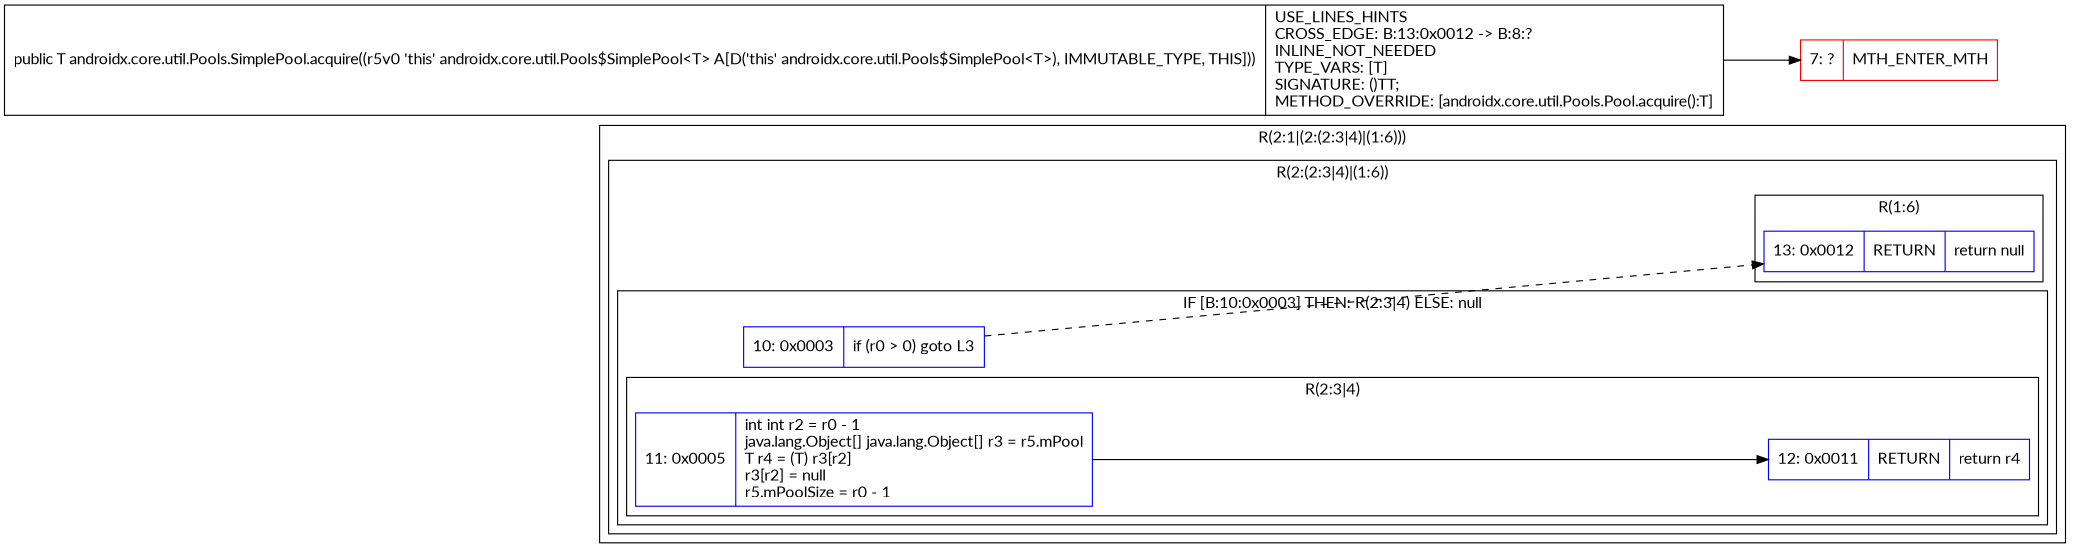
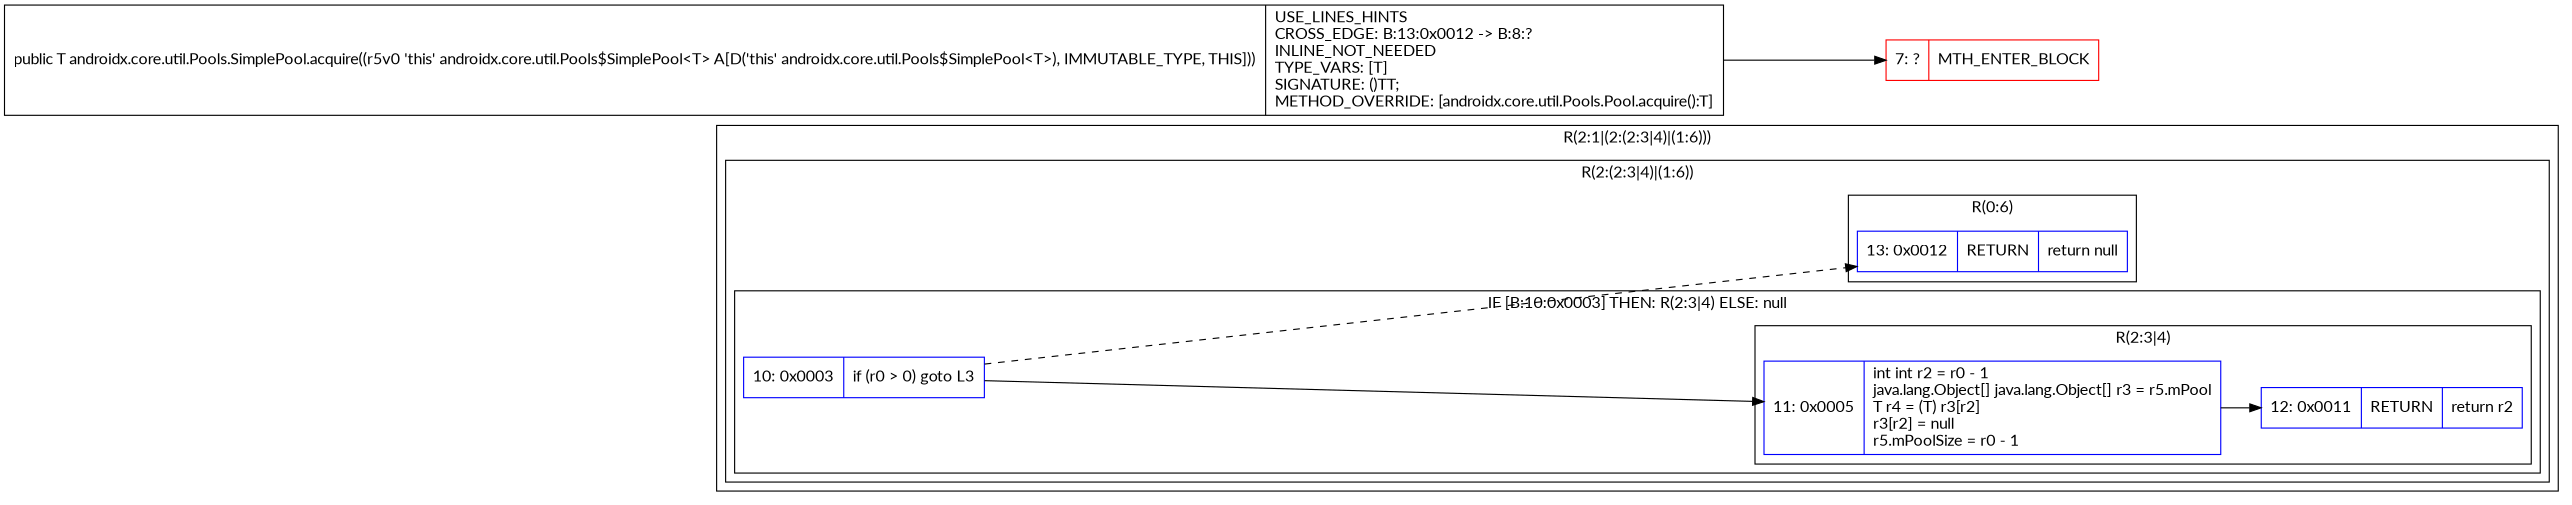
  digraph {
    fontname=Lato
    rankdir=LR
    node [color=blue fontname=Lato shape=record]
    edge [fontname=Lato]
    n1 [label="{11\:\ 0x0005|int int r2 = r0 \- 1\ljava.lang.Object[] java.lang.Object[] r3 = r5.mPool\lT r4 = (T) r3[r2]\lr3[r2] = null\lr5.mPoolSize = r0 \- 1\l}"]
-   n2 [label="{12\:\ 0x0011|RETURN\l|return r4\l}"]
+   n2 [label="{12\:\ 0x0011|RETURN\l|return r2\l}"]
    n3 [label="{10\:\ 0x0003|if (r0 \> 0) goto L3\l}"]
    n4 [label="{13\:\ 0x0012|RETURN\l|return null\l}"]
-   n5 [color=red label="{7\:\ ?|MTH_ENTER_MTH\l}"]
+   n5 [color=red label="{7\:\ ?|MTH_ENTER_BLOCK\l}"]
    n6 [label="{public T androidx.core.util.Pools.SimplePool.acquire((r5v0 'this' androidx.core.util.Pools$SimplePool\<T\> A[D('this' androidx.core.util.Pools$SimplePool\<T\>), IMMUTABLE_TYPE, THIS]))  | USE_LINES_HINTS\lCROSS_EDGE: B:13:0x0012 \-\> B:8:?\lINLINE_NOT_NEEDED\lTYPE_VARS: [T]\lSIGNATURE: ()TT;\lMETHOD_OVERRIDE: [androidx.core.util.Pools.Pool.acquire():T]\l}" color=""]
    subgraph cluster_1 {
      label="R(2:1|(2:(2:3|4)|(1:6)))"
      subgraph cluster_2 {
        label="R(2:(2:3|4)|(1:6))"
        subgraph cluster_3 {
          label="IF [B:10:0x0003] THEN: R(2:3|4) ELSE: null"
          n3
          subgraph cluster_4 {
            label="R(2:3|4)"
            n1
            n2
          }
        }
        subgraph cluster_5 {
-         label="R(1:6)"
+         label="R(0:6)"
          n4
        }
      }
    }
    n1 -> n2
+   n3 -> n1
    n3 -> n4 [style=dashed]
    n6 -> n5
  }
